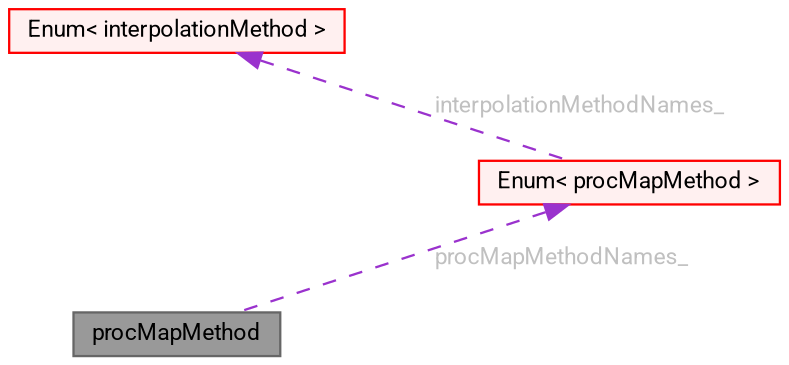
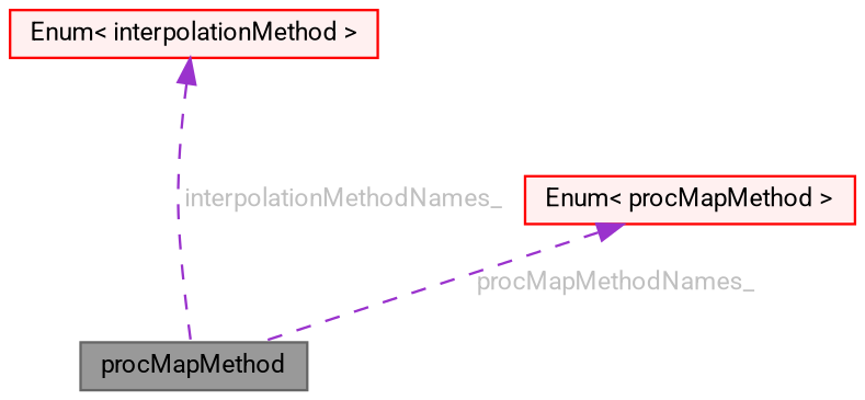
  digraph {
    fontname=Roboto
    node [color=red fillcolor="#FFF0F0" fontname=Roboto fontsize=10 shape=box style=filled]
    edge [color=darkorchid3 dir=back fontcolor=grey fontname=Roboto fontsize=10 labelfontname=Helvetica labelfontsize=10 style=dashed]
    n1 [color=gray40 fillcolor=grey60 fontcolor=black height=0.2 label=procMapMethod width=0.4]
    n2 [height=0.2 label="Enum\< interpolationMethod \>" width=0.4]
    n3 [height=0.2 label="Enum\< procMapMethod \>" width=0.4]
-   n2 -> n3 [label=" interpolationMethodNames_"]
+   n2 -> n1 [label=" interpolationMethodNames_"]
    n3 -> n1 [label=" procMapMethodNames_"]
  }
